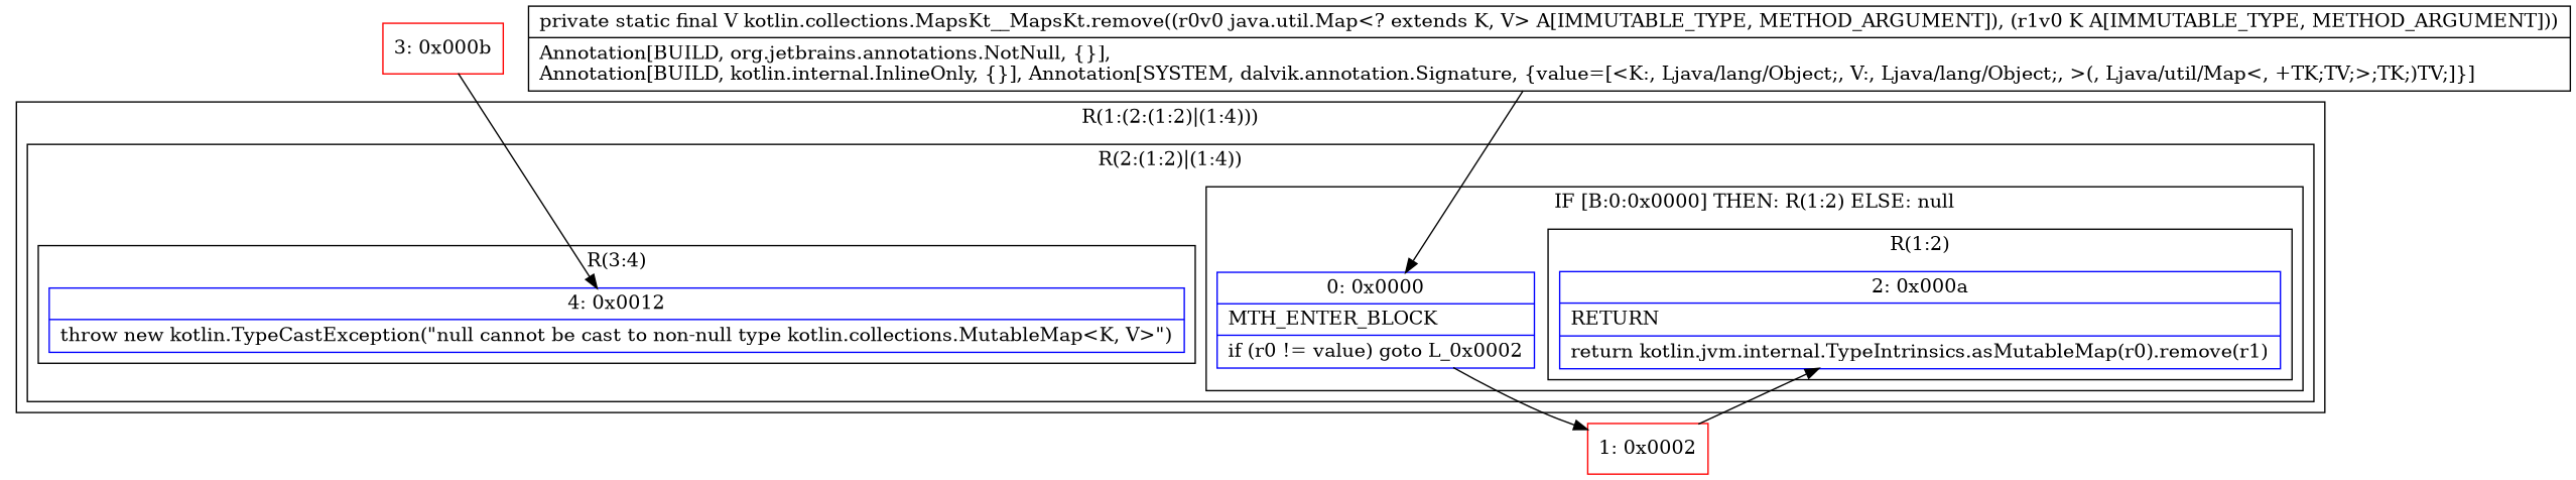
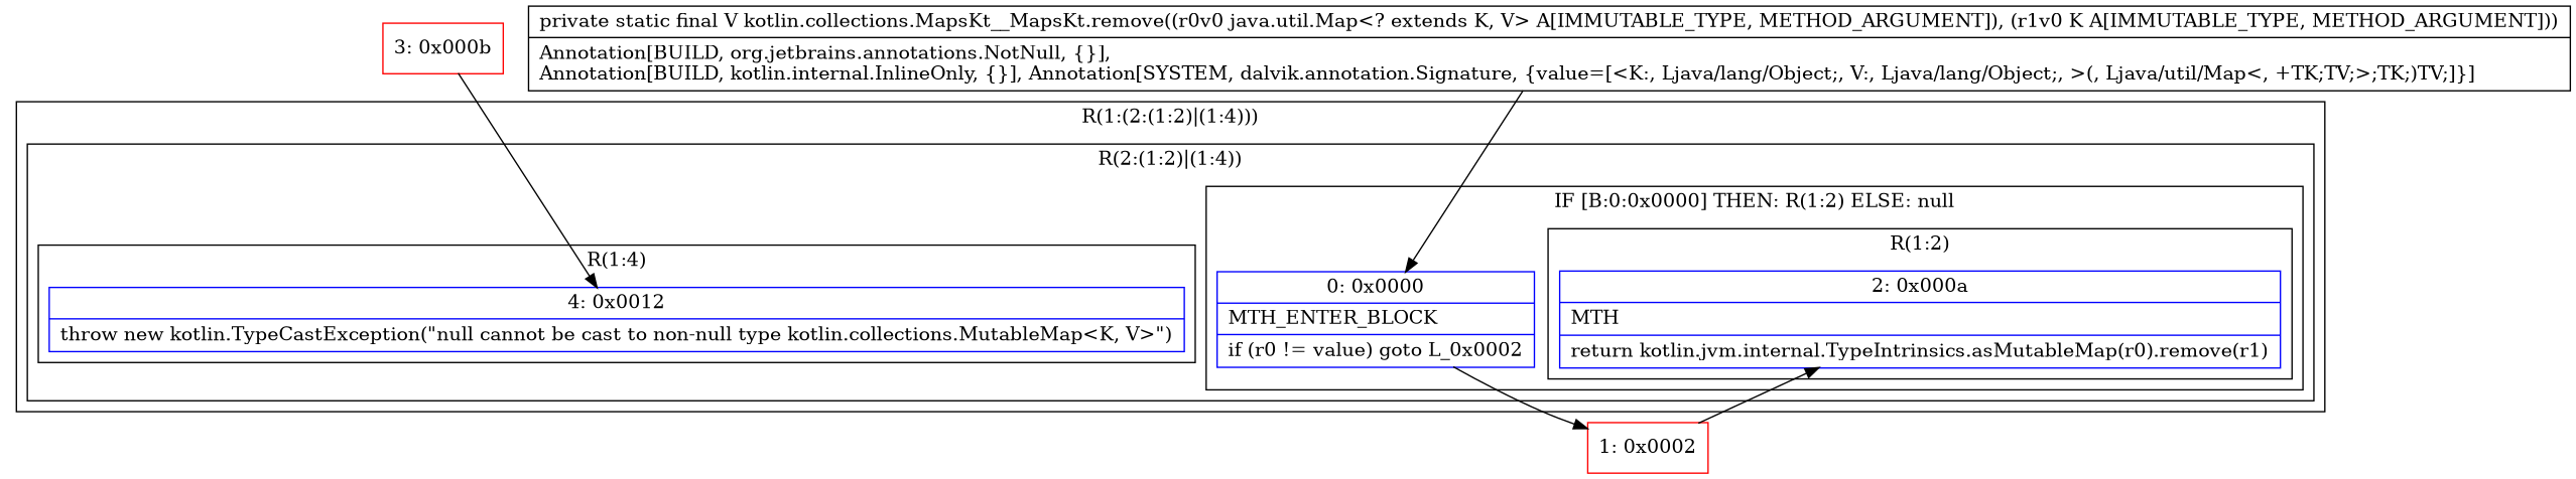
  digraph {
    node [color=blue shape=record]
-   n1 [label="{2\:\ 0x000a|RETURN\l|return kotlin.jvm.internal.TypeIntrinsics.asMutableMap(r0).remove(r1)\l}"]
+   n1 [label="{2\:\ 0x000a|MTH\l|return kotlin.jvm.internal.TypeIntrinsics.asMutableMap(r0).remove(r1)\l}"]
    n2 [label="{0\:\ 0x0000|MTH_ENTER_BLOCK\l|if (r0 != value) goto L_0x0002\l}"]
    n3 [label="{4\:\ 0x0012|throw new kotlin.TypeCastException(\"null cannot be cast to non\-null type kotlin.collections.MutableMap\<K, V\>\")\l}"]
    n4 [color=red label="{1\:\ 0x0002}"]
    n5 [color=red label="{3\:\ 0x000b}"]
    n6 [label="{private static final V kotlin.collections.MapsKt__MapsKt.remove((r0v0 java.util.Map\<? extends K, V\> A[IMMUTABLE_TYPE, METHOD_ARGUMENT]), (r1v0 K A[IMMUTABLE_TYPE, METHOD_ARGUMENT]))  | Annotation[BUILD, org.jetbrains.annotations.NotNull, \{\}], \lAnnotation[BUILD, kotlin.internal.InlineOnly, \{\}], Annotation[SYSTEM, dalvik.annotation.Signature, \{value=[\<K:, Ljava\/lang\/Object;, V:, Ljava\/lang\/Object;, \>(, Ljava\/util\/Map\<, +TK;TV;\>;TK;)TV;]\}]\l}" color=""]
    subgraph cluster_1 {
      label="R(1:(2:(1:2)|(1:4)))"
      subgraph cluster_2 {
        label="R(2:(1:2)|(1:4))"
        subgraph cluster_3 {
          label="IF [B:0:0x0000] THEN: R(1:2) ELSE: null"
          n2
          subgraph cluster_4 {
            label="R(1:2)"
            n1
          }
        }
        subgraph cluster_5 {
-         label="R(3:4)"
+         label="R(1:4)"
          n3
        }
      }
    }
    n2 -> n4
    n4 -> n1
    n5 -> n3
    n6 -> n2
  }
